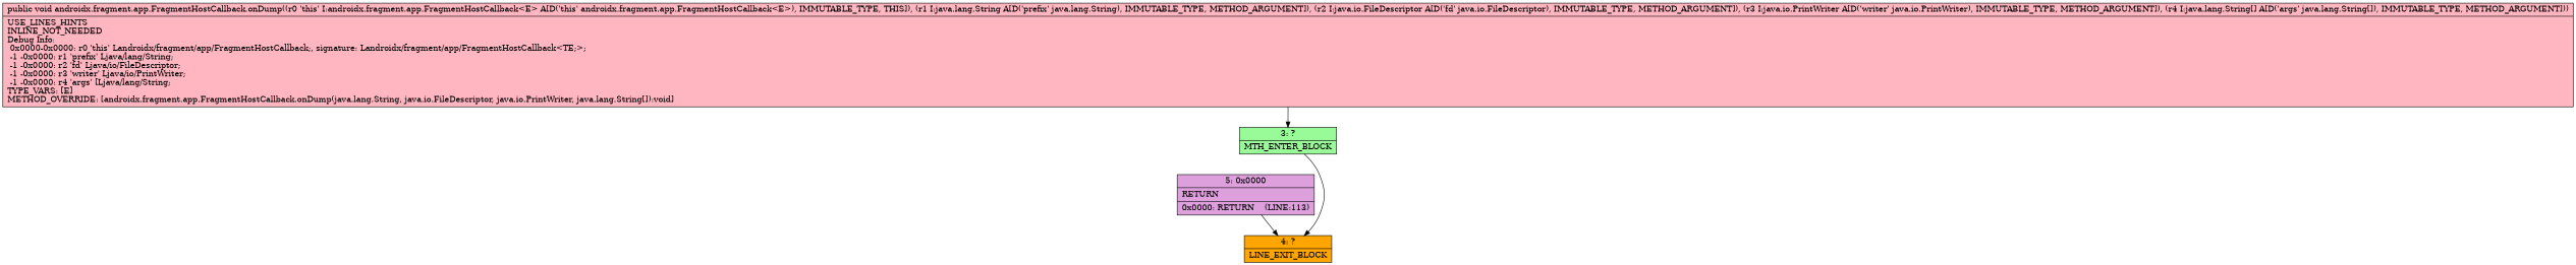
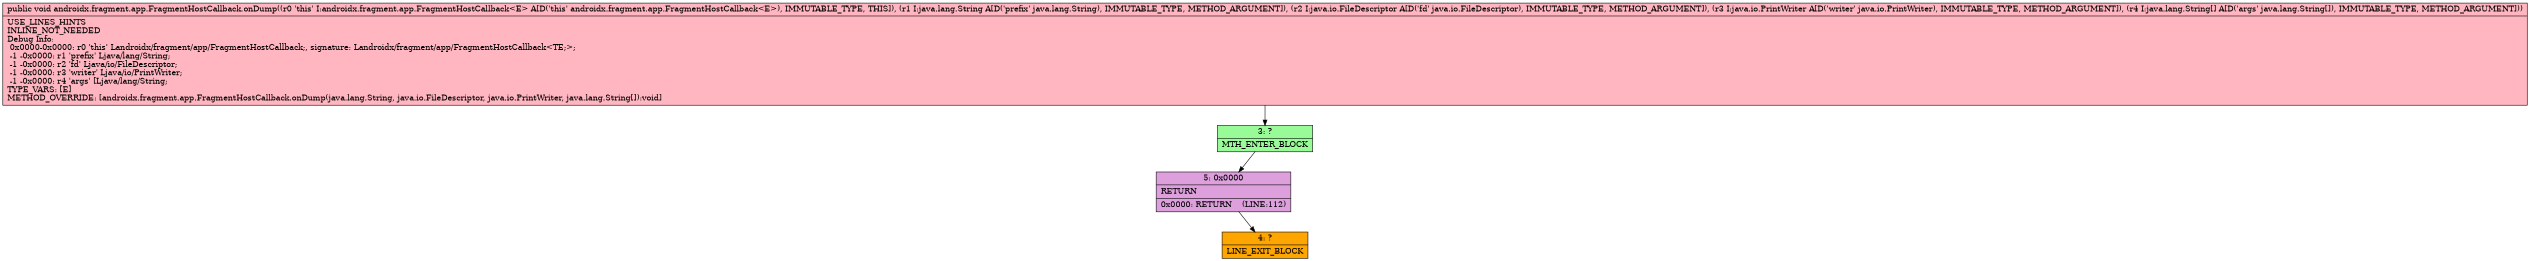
  digraph {
    node [shape=record style=filled]
    n1 [fillcolor=palegreen label="{3\:\ ?|MTH_ENTER_BLOCK\l}"]
-   n2 [fillcolor=plum label="{5\:\ 0x0000|RETURN\l|0x0000: RETURN    (LINE:113)\l}"]
+   n2 [fillcolor=plum label="{5\:\ 0x0000|RETURN\l|0x0000: RETURN    (LINE:112)\l}"]
    n3 [fillcolor=orange label="{4\:\ ?|LINE_EXIT_BLOCK\l}"]
    n4 [fillcolor=lightpink label="{public void androidx.fragment.app.FragmentHostCallback.onDump((r0 'this' I:androidx.fragment.app.FragmentHostCallback\<E\> A[D('this' androidx.fragment.app.FragmentHostCallback\<E\>), IMMUTABLE_TYPE, THIS]), (r1 I:java.lang.String A[D('prefix' java.lang.String), IMMUTABLE_TYPE, METHOD_ARGUMENT]), (r2 I:java.io.FileDescriptor A[D('fd' java.io.FileDescriptor), IMMUTABLE_TYPE, METHOD_ARGUMENT]), (r3 I:java.io.PrintWriter A[D('writer' java.io.PrintWriter), IMMUTABLE_TYPE, METHOD_ARGUMENT]), (r4 I:java.lang.String[] A[D('args' java.lang.String[]), IMMUTABLE_TYPE, METHOD_ARGUMENT]))  | USE_LINES_HINTS\lINLINE_NOT_NEEDED\lDebug Info:\l  0x0000\-0x0000: r0 'this' Landroidx\/fragment\/app\/FragmentHostCallback;, signature: Landroidx\/fragment\/app\/FragmentHostCallback\<TE;\>;\l  \-1 \-0x0000: r1 'prefix' Ljava\/lang\/String;\l  \-1 \-0x0000: r2 'fd' Ljava\/io\/FileDescriptor;\l  \-1 \-0x0000: r3 'writer' Ljava\/io\/PrintWriter;\l  \-1 \-0x0000: r4 'args' [Ljava\/lang\/String;\lTYPE_VARS: [E]\lMETHOD_OVERRIDE: [androidx.fragment.app.FragmentHostCallback.onDump(java.lang.String, java.io.FileDescriptor, java.io.PrintWriter, java.lang.String[]):void]\l}"]
-   n1 -> n3
+   n1 -> n2
    n2 -> n3
    n4 -> n1
  }
